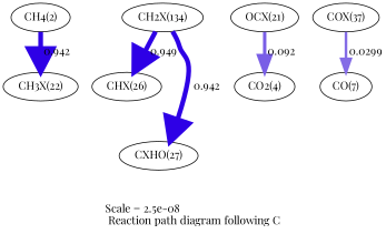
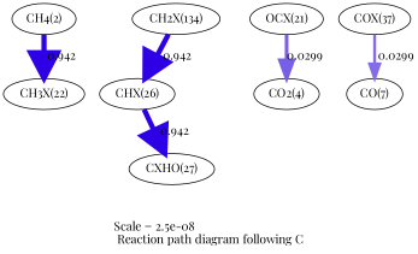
  digraph {
    fontname="Playfair Display"
    label="Scale = 2.5e-08\l Reaction path diagram following C"
    node [fontname="Playfair Display"]
    edge [arrowsize=2.98 color="0.7, 1.44, 0.9" fontname="Playfair Display" penwidth=5.96]
    n1 [label="CH4(2)"]
    n2 [label="CH3X(22)"]
    n3 [label="CH2X(134)"]
    n4 [label="CHX(26)"]
    n5 [label="CXHO(27)"]
    n6 [label="OCX(21)"]
    n7 [label="CO2(4)"]
    n8 [label="CO(7)"]
    n9 [label="COX(37)"]
    n1 -> n2 [label=" 0.942"]
-   n3 -> n4 [label=" 0.949"]
-   n3 -> n5 [label=" 0.942"]
-   n6 -> n7 [arrowsize=2.1 color="0.7, 0.592, 0.9" label=" 0.092" penwidth=4.2]
+   n3 -> n4 [label=" 0.942"]
+   n4 -> n5 [label=" 0.942"]
+   n6 -> n7 [arrowsize=2.1 color="0.7, 0.592, 0.9" label=" 0.0299" penwidth=4.2]
    n9 -> n8 [arrowsize=1.68 color="0.7, 0.53, 0.9" label=" 0.0299" penwidth=3.35]
  }
